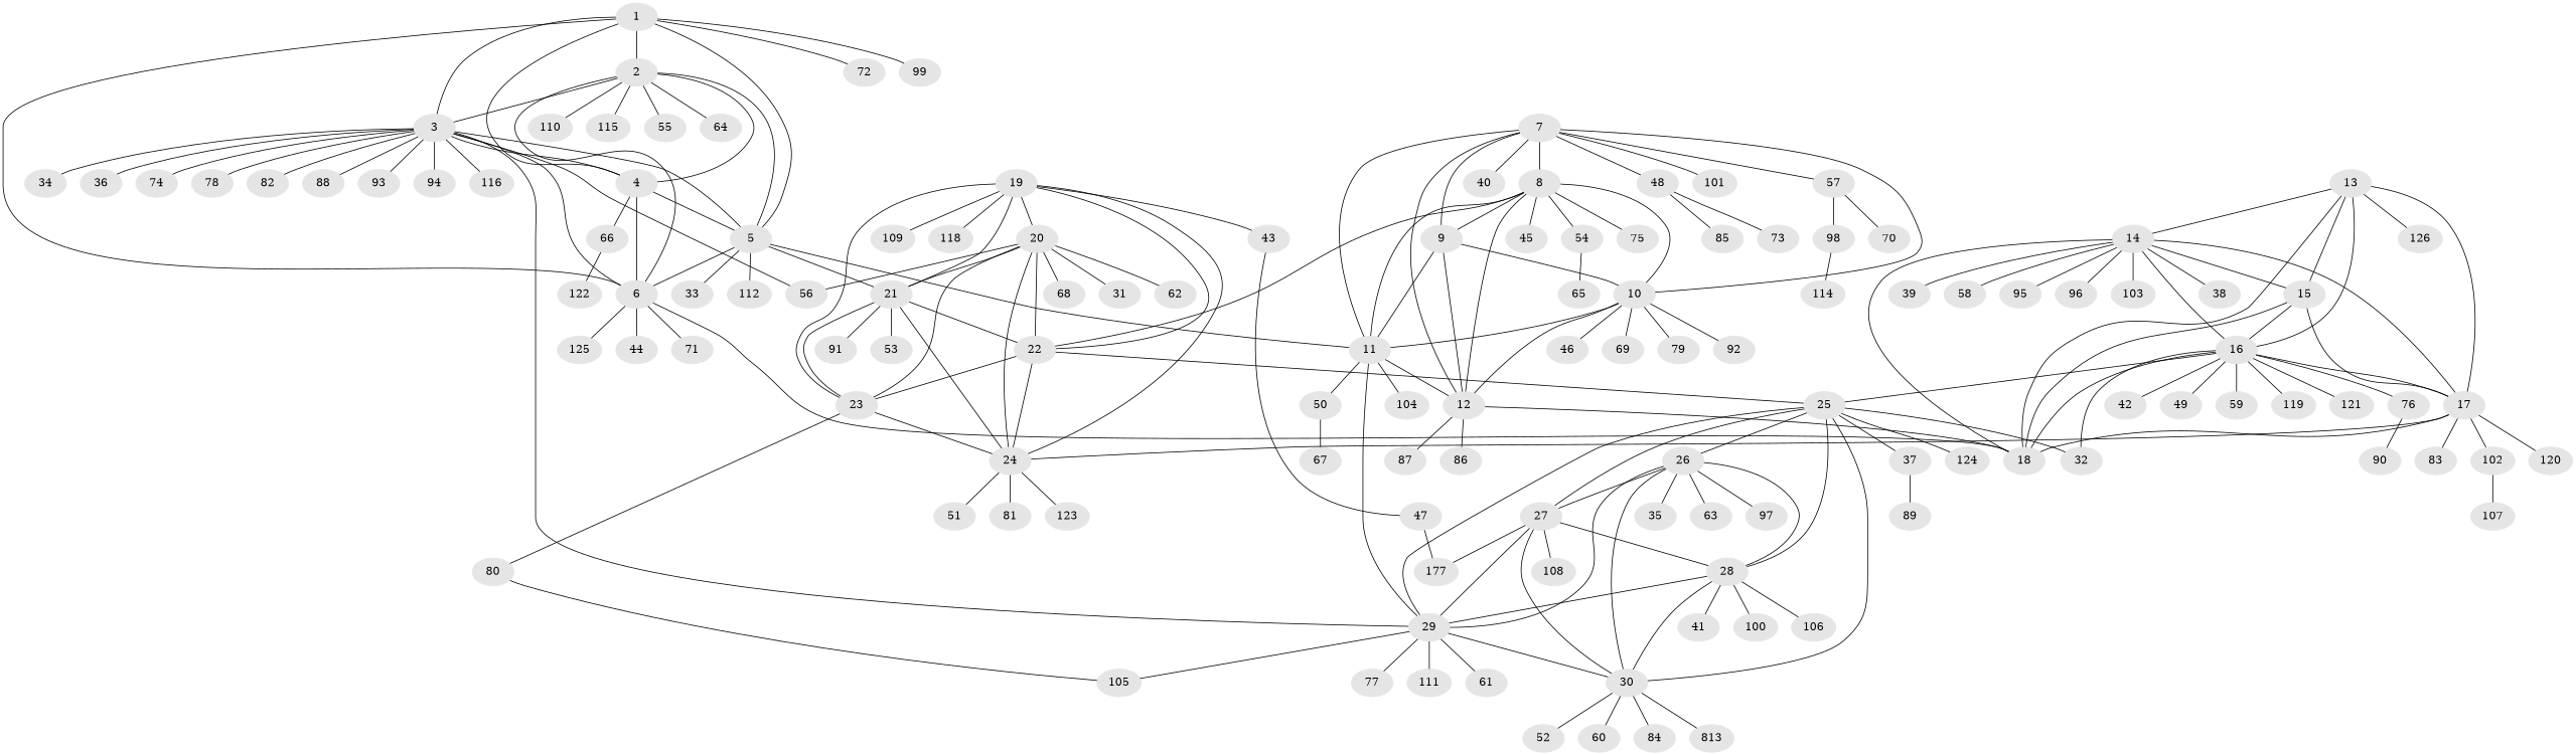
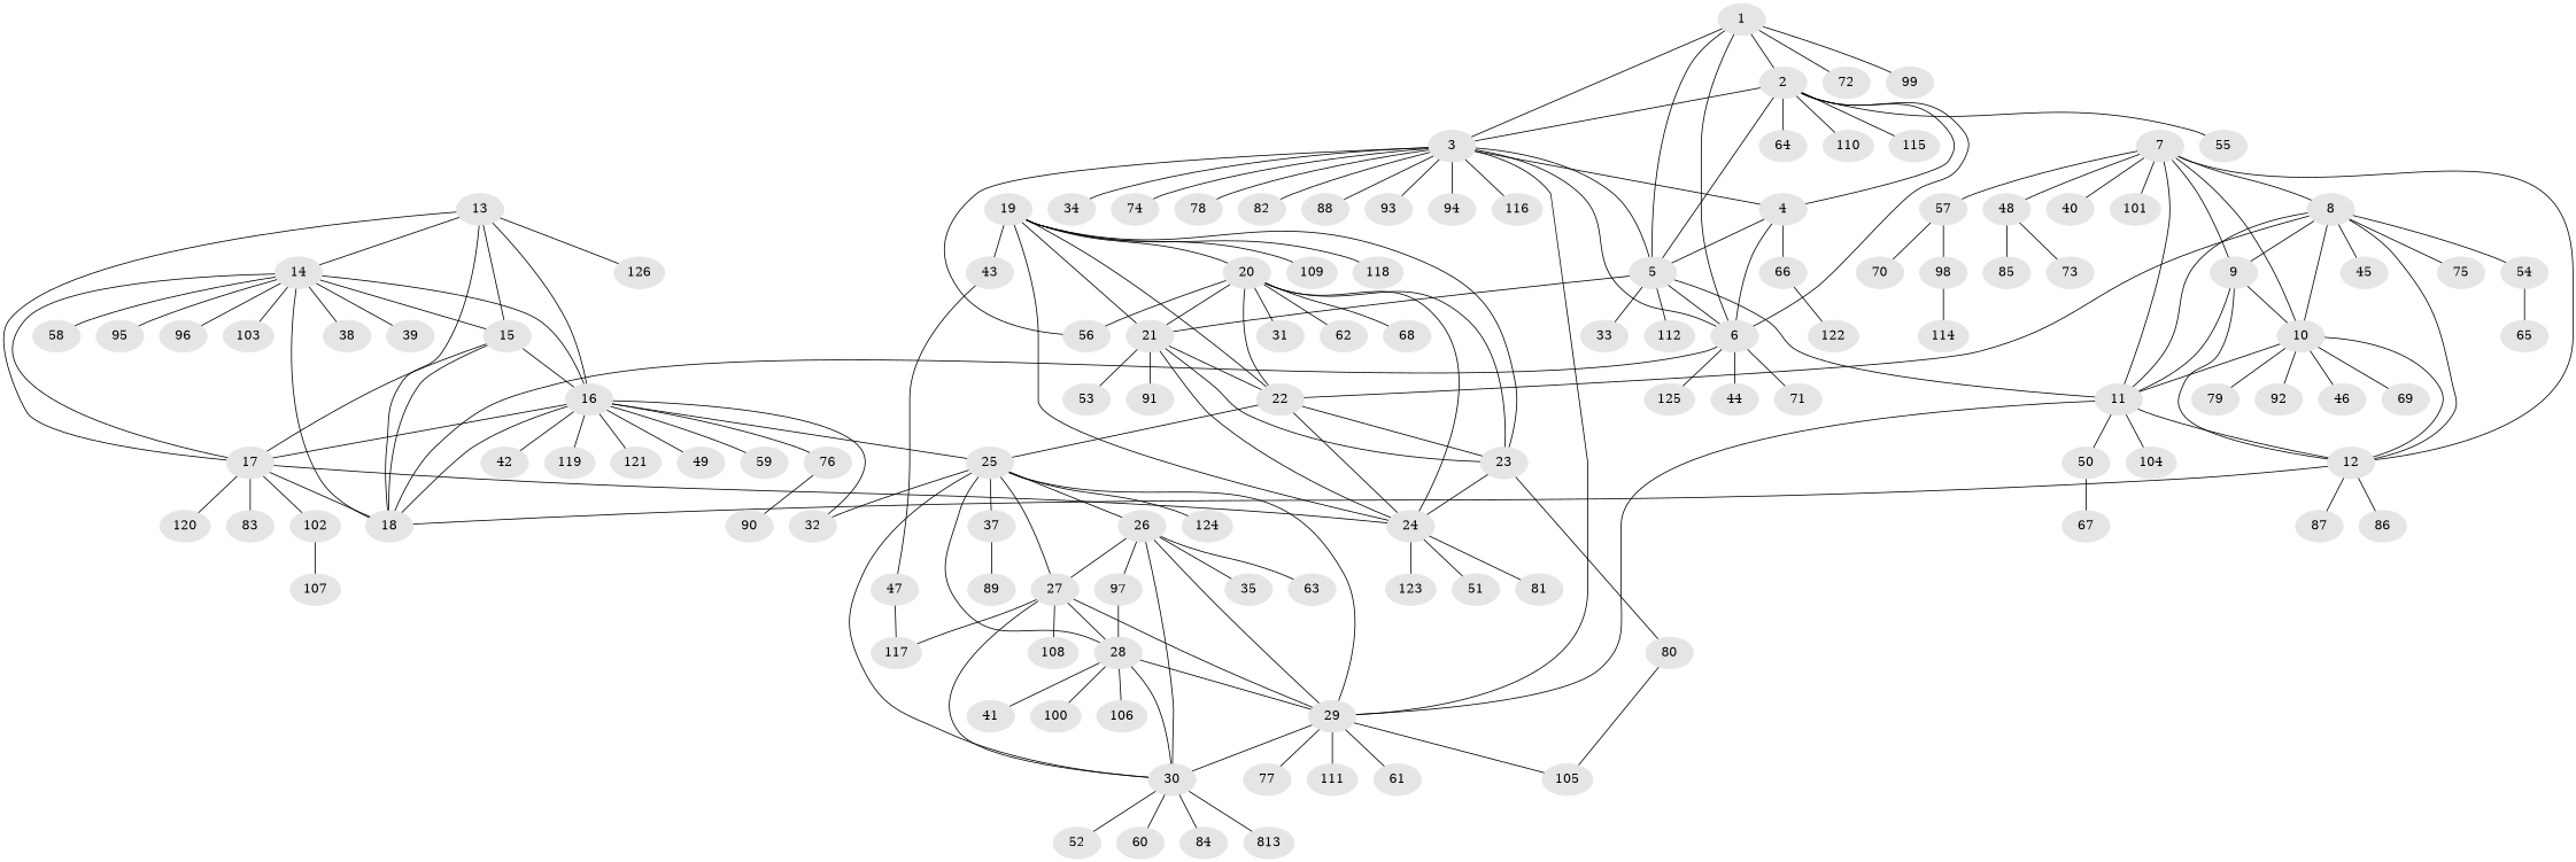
  graph {
    node [color=gray90 style=filled]
    1
    2
    3
    4
    5
    6
    72
    99
    55
    64
    110
    115
    29
    34
-   36
    56
    74
    78
    82
    88
    93
    94
    116
    66
    11
    21
    33
    112
    18
    44
    71
    125
    30
    61
    77
    105
    111
    122
    12
    50
    104
    22
    24
    23
    53
    91
    7
    8
    9
    10
    40
    48
    57
    101
    45
    54
    75
    46
    69
    79
    92
    86
    87
    73
    85
    70
    98
    25
    65
    67
    13
    14
    15
    16
    17
    126
    38
    39
    58
    95
    96
    103
    32
    42
    49
    59
    76
    119
    121
    83
    102
    120
    26
    27
    28
    37
    124
    90
    51
    81
    123
    107
    19
    20
    43
    109
    118
    31
    62
    68
    80
    47
    35
    63
    97
    108
-   117 [label=177]
+   117
    41
    100
    106
    52
    60
    84
    n124 [label=813]
    89
    114
    1 -- 2
    1 -- 3
-   1 -- 4
    1 -- 5
    1 -- 6
    1 -- 72
    1 -- 99
    2 -- 3
    2 -- 4
    2 -- 5
    2 -- 6
    2 -- 55
    2 -- 64
    2 -- 110
    2 -- 115
    3 -- 4
    3 -- 5
    3 -- 6
    3 -- 29
    3 -- 34
-   3 -- 36
    3 -- 56
    3 -- 74
    3 -- 78
    3 -- 82
    3 -- 88
    3 -- 93
    3 -- 94
    3 -- 116
    4 -- 5
    4 -- 6
    4 -- 66
    5 -- 6
    5 -- 11
    5 -- 21
    5 -- 33
    5 -- 112
    6 -- 18
    6 -- 44
    6 -- 71
    6 -- 125
    29 -- 30
    29 -- 61
    29 -- 77
    29 -- 105
    29 -- 111
    66 -- 122
    11 -- 29
    11 -- 12
    11 -- 50
    11 -- 104
    21 -- 22
    21 -- 24
    21 -- 23
    21 -- 53
    21 -- 91
    30 -- 52
    30 -- 60
    30 -- 84
    30 -- n124
    12 -- 18
    12 -- 86
    12 -- 87
    50 -- 67
    22 -- 24
    22 -- 23
    22 -- 25
    24 -- 51
    24 -- 81
    24 -- 123
    23 -- 24
    23 -- 80
    7 -- 11
    7 -- 12
    7 -- 8
    7 -- 9
    7 -- 10
    7 -- 40
    7 -- 48
    7 -- 57
    7 -- 101
    8 -- 11
    8 -- 12
    8 -- 22
    8 -- 9
    8 -- 10
    8 -- 45
    8 -- 54
    8 -- 75
    9 -- 11
    9 -- 12
    9 -- 10
    10 -- 11
    10 -- 12
    10 -- 46
    10 -- 69
    10 -- 79
    10 -- 92
    48 -- 73
    48 -- 85
    57 -- 70
    57 -- 98
    54 -- 65
    98 -- 114
    25 -- 29
    25 -- 30
    25 -- 32
    25 -- 26
    25 -- 27
    25 -- 28
    25 -- 37
    25 -- 124
    13 -- 18
    13 -- 14
    13 -- 15
    13 -- 16
    13 -- 17
    13 -- 126
    14 -- 18
    14 -- 15
    14 -- 16
    14 -- 17
    14 -- 38
    14 -- 39
    14 -- 58
    14 -- 95
    14 -- 96
    14 -- 103
    15 -- 18
    15 -- 16
    15 -- 17
    16 -- 18
    16 -- 25
    16 -- 17
    16 -- 32
    16 -- 42
    16 -- 49
    16 -- 59
    16 -- 76
    16 -- 119
    16 -- 121
    17 -- 18
    17 -- 24
    17 -- 83
    17 -- 102
    17 -- 120
    76 -- 90
    102 -- 107
    26 -- 29
    26 -- 30
    26 -- 27
-   26 -- 28
+   97 -- 28
    26 -- 35
    26 -- 63
    26 -- 97
    27 -- 29
    27 -- 30
    27 -- 28
    27 -- 108
    27 -- 117
    28 -- 29
    28 -- 30
    28 -- 41
    28 -- 100
    28 -- 106
    37 -- 89
    19 -- 21
    19 -- 22
    19 -- 24
    19 -- 23
    19 -- 20
    19 -- 43
    19 -- 109
    19 -- 118
    20 -- 56
    20 -- 21
    20 -- 22
    20 -- 24
    20 -- 23
    20 -- 31
    20 -- 62
    20 -- 68
    43 -- 47
    80 -- 105
    47 -- 117
  }
